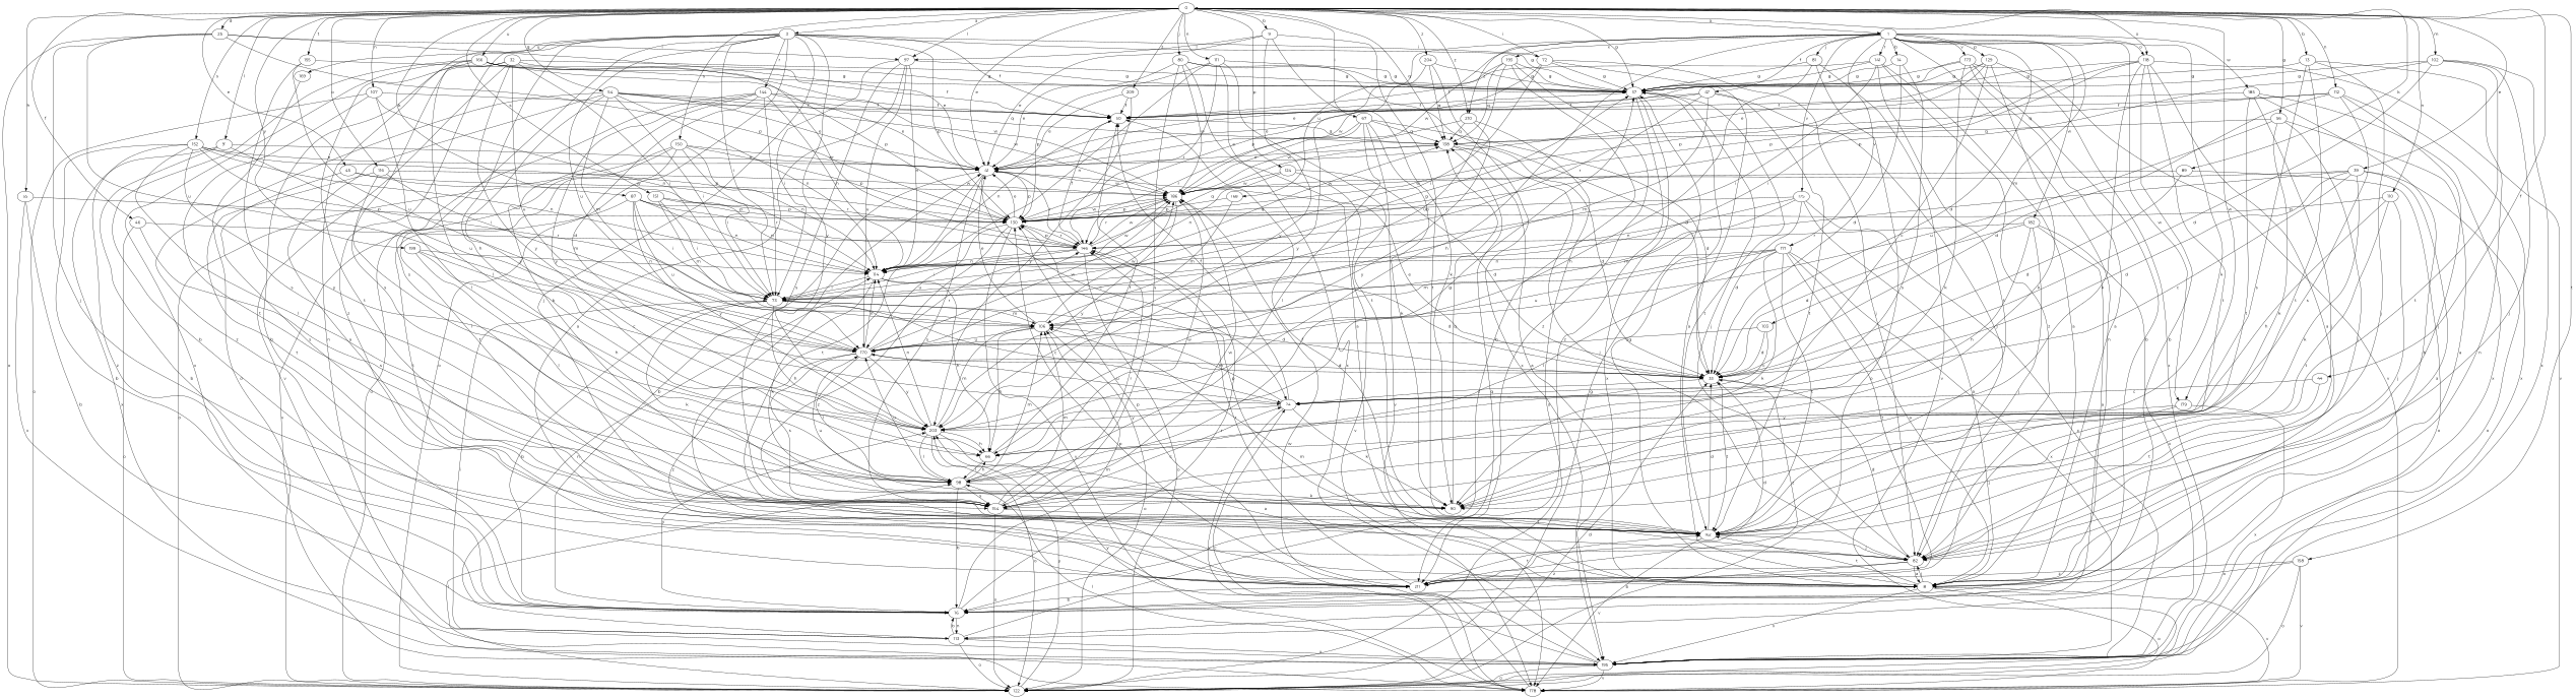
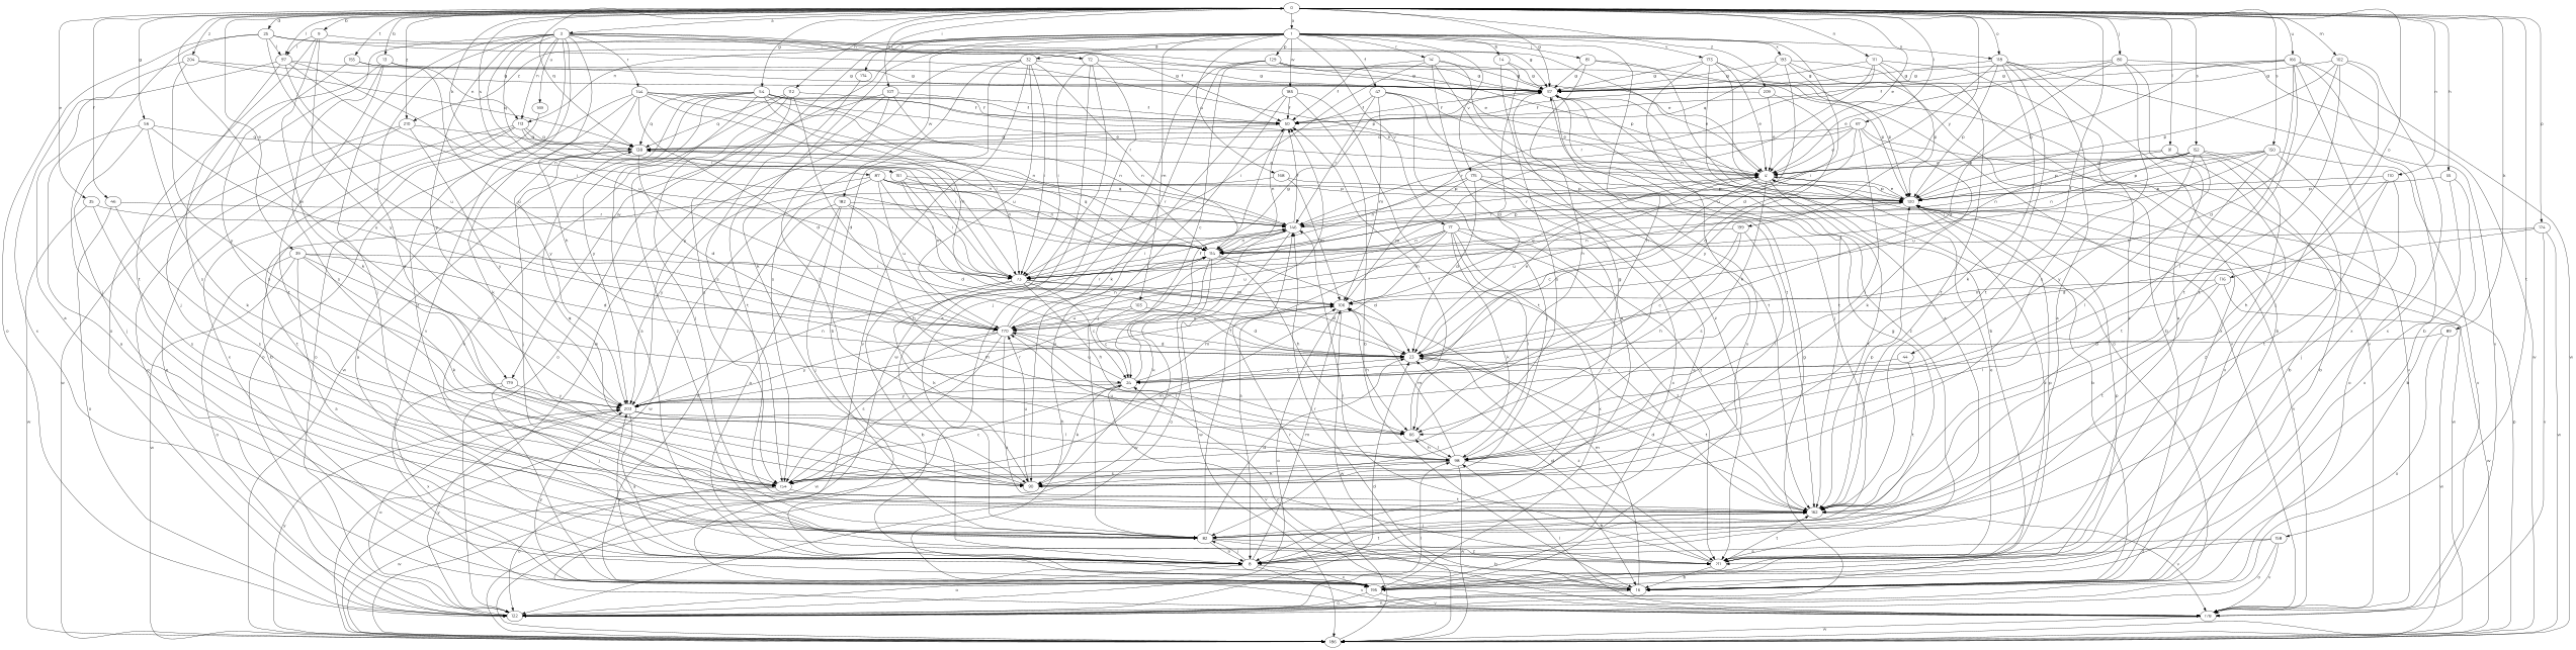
  strict digraph {
    fontname=Montserrat
    node [fontname=Montserrat]
    edge [fontname=Montserrat]
    0
    1
    3
    9
    13
    25
-   35 [label=45]
+   35
    39
    41
    44
    46
    54
    56
    57
    65
    67
    80
    87
    89
    91
    97
    102
    107
    110
    111
    112
    116
    118
    124
    138
    150
    151
    152
    155
    158
    166
    179
    199
    204
    209
    210
    14
    32
-   33
+   33 [label=23]
    47
    66
    81
    90
    103
    113
    129
    141
    168
    171
    173
+   174
    175
    182
    185
    186
    193
    72
    50
    73
    82
    122
    130
    144
    154
    169
    170
    178
    203
    211
    162
    146
    8
    24
    16
    106
    114
    195
    98
    0 -> 1 [label=a]
    0 -> 3 [label=a]
    0 -> 9 [label=b]
    0 -> 13 [label=b]
    0 -> 25 [label=d]
    0 -> 35 [label=e]
    0 -> 39 [label=e]
    0 -> 41 [label=e]
    0 -> 44 [label=f]
    0 -> 46 [label=f]
    0 -> 54 [label=g]
    0 -> 56 [label=g]
    0 -> 57 [label=g]
    0 -> 65 [label=h]
    0 -> 67 [label=i]
    0 -> 80 [label=j]
    0 -> 87 [label=k]
    0 -> 89 [label=k]
    0 -> 91 [label=l]
    0 -> 97 [label=l]
    0 -> 102 [label=m]
    0 -> 107 [label=n]
    0 -> 110 [label=n]
    0 -> 111 [label=n]
    0 -> 112 [label=n]
    0 -> 116 [label=o]
    0 -> 118 [label=o]
    0 -> 124 [label=p]
    0 -> 138 [label=q]
    0 -> 150 [label=s]
    0 -> 151 [label=s]
    0 -> 152 [label=s]
    0 -> 155 [label=t]
    0 -> 158 [label=t]
    0 -> 166 [label=u]
    0 -> 179 [label=w]
    0 -> 199 [label=y]
    0 -> 204 [label=z]
    0 -> 209 [label=z]
    0 -> 210 [label=z]
    1 -> 118 [label=o]
    1 -> 179 [label=w]
    1 -> 210 [label=z]
    1 -> 14 [label=b]
+   1 -> 32 [label=d]
    1 -> 33 [label=d]
    1 -> 47 [label=f]
    1 -> 66 [label=h]
    1 -> 81 [label=j]
    1 -> 90 [label=k]
    1 -> 103 [label=m]
    1 -> 113 [label=n]
    1 -> 129 [label=p]
    1 -> 141 [label=r]
    1 -> 168 [label=u]
    1 -> 171 [label=v]
    1 -> 173 [label=v]
+   1 -> 174 [label=v]
    1 -> 175 [label=v]
    1 -> 182 [label=w]
    1 -> 185 [label=w]
    1 -> 186 [label=w]
    1 -> 193 [label=x]
    3 -> 57 [label=g]
    3 -> 66 [label=h]
    3 -> 113 [label=n]
    3 -> 72 [label=i]
    3 -> 50 [label=f]
    3 -> 73 [label=i]
    3 -> 82 [label=j]
    3 -> 122 [label=o]
    3 -> 130 [label=p]
    3 -> 144 [label=r]
    3 -> 154 [label=s]
    3 -> 169 [label=u]
    3 -> 170 [label=u]
+   3 -> 178 [label=v]
    3 -> 203 [label=y]
    3 -> 211 [label=z]
    9 -> 41 [label=e]
    9 -> 97 [label=l]
    9 -> 90 [label=k]
    9 -> 203 [label=y]
    9 -> 162 [label=t]
    13 -> 57 [label=g]
    13 -> 113 [label=n]
    13 -> 82 [label=j]
    13 -> 154 [label=s]
    13 -> 162 [label=t]
    25 -> 41 [label=e]
    25 -> 97 [label=l]
    25 -> 82 [label=j]
    25 -> 122 [label=o]
    25 -> 130 [label=p]
    25 -> 170 [label=u]
    35 -> 186 [label=w]
    35 -> 154 [label=s]
    35 -> 146 [label=r]
    39 -> 33 [label=d]
    39 -> 90 [label=k]
    39 -> 186 [label=w]
    39 -> 73 [label=i]
    39 -> 122 [label=o]
    39 -> 8 [label=a]
    39 -> 24 [label=c]
-   41 -> 186 [label=w]
+   168 -> 186 [label=w]
    41 -> 130 [label=p]
    41 -> 154 [label=s]
    41 -> 162 [label=t]
    41 -> 146 [label=r]
    41 -> 24 [label=c]
    41 -> 16 [label=b]
    44 -> 162 [label=t]
    44 -> 24 [label=c]
    46 -> 122 [label=o]
    46 -> 154 [label=s]
    46 -> 146 [label=r]
    54 -> 41 [label=e]
    54 -> 138 [label=q]
    54 -> 186 [label=w]
    54 -> 50 [label=f]
    54 -> 73 [label=i]
    54 -> 203 [label=y]
    54 -> 211 [label=z]
    54 -> 8 [label=a]
    54 -> 106 [label=m]
    54 -> 114 [label=n]
    56 -> 138 [label=q]
    56 -> 90 [label=k]
    56 -> 82 [label=j]
    56 -> 170 [label=u]
    56 -> 8 [label=a]
    57 -> 50 [label=f]
    57 -> 82 [label=j]
    57 -> 211 [label=z]
    57 -> 162 [label=t]
    57 -> 195 [label=x]
    65 -> 130 [label=p]
    65 -> 16 [label=b]
    65 -> 195 [label=x]
    67 -> 41 [label=e]
    67 -> 138 [label=q]
    67 -> 33 [label=d]
    67 -> 90 [label=k]
    67 -> 178 [label=v]
    67 -> 146 [label=r]
    67 -> 98 [label=l]
    80 -> 41 [label=e]
    80 -> 57 [label=g]
    80 -> 33 [label=d]
    80 -> 186 [label=w]
    80 -> 154 [label=s]
    80 -> 8 [label=a]
    87 -> 73 [label=i]
    87 -> 130 [label=p]
    87 -> 170 [label=u]
    87 -> 203 [label=y]
    87 -> 162 [label=t]
    87 -> 146 [label=r]
    87 -> 114 [label=n]
    89 -> 33 [label=d]
    89 -> 186 [label=w]
    89 -> 122 [label=o]
    91 -> 41 [label=e]
    91 -> 170 [label=u]
    91 -> 16 [label=b]
    91 -> 195 [label=x]
    97 -> 57 [label=g]
    97 -> 73 [label=i]
    97 -> 154 [label=s]
    97 -> 170 [label=u]
    97 -> 8 [label=a]
    97 -> 114 [label=n]
    102 -> 57 [label=g]
    102 -> 33 [label=d]
    102 -> 82 [label=j]
    102 -> 130 [label=p]
    102 -> 162 [label=t]
    102 -> 195 [label=x]
    107 -> 50 [label=f]
    107 -> 122 [label=o]
    107 -> 162 [label=t]
    107 -> 114 [label=n]
    107 -> 98 [label=l]
    110 -> 66 [label=h]
    110 -> 82 [label=j]
    110 -> 130 [label=p]
    110 -> 162 [label=t]
    111 -> 57 [label=g]
    111 -> 130 [label=p]
    111 -> 162 [label=t]
    111 -> 146 [label=r]
    111 -> 114 [label=n]
    111 -> 195 [label=x]
    112 -> 138 [label=q]
    112 -> 33 [label=d]
    112 -> 50 [label=f]
    112 -> 82 [label=j]
    112 -> 154 [label=s]
    112 -> 195 [label=x]
    116 -> 186 [label=w]
    116 -> 162 [label=t]
    116 -> 106 [label=m]
    116 -> 98 [label=l]
    118 -> 57 [label=g]
    118 -> 90 [label=k]
    118 -> 73 [label=i]
    118 -> 130 [label=p]
    118 -> 178 [label=v]
    118 -> 162 [label=t]
    118 -> 8 [label=a]
    118 -> 16 [label=b]
    124 -> 33 [label=d]
    124 -> 186 [label=w]
    124 -> 178 [label=v]
    124 -> 114 [label=n]
    138 -> 41 [label=e]
    138 -> 33 [label=d]
    138 -> 82 [label=j]
    138 -> 8 [label=a]
    150 -> 41 [label=e]
    150 -> 73 [label=i]
    150 -> 122 [label=o]
    150 -> 130 [label=p]
    150 -> 178 [label=v]
    150 -> 162 [label=t]
    150 -> 114 [label=n]
    151 -> 73 [label=i]
    151 -> 130 [label=p]
    151 -> 106 [label=m]
    151 -> 114 [label=n]
    152 -> 41 [label=e]
    152 -> 73 [label=i]
    152 -> 130 [label=p]
    152 -> 203 [label=y]
    152 -> 211 [label=z]
    152 -> 16 [label=b]
    152 -> 114 [label=n]
    152 -> 98 [label=l]
    155 -> 57 [label=g]
    155 -> 154 [label=s]
    155 -> 170 [label=u]
    158 -> 122 [label=o]
    158 -> 178 [label=v]
    158 -> 211 [label=z]
    158 -> 8 [label=a]
    166 -> 57 [label=g]
    166 -> 186 [label=w]
    166 -> 50 [label=f]
    166 -> 130 [label=p]
    166 -> 162 [label=t]
    166 -> 16 [label=b]
    166 -> 195 [label=x]
    166 -> 98 [label=l]
    179 -> 82 [label=j]
    179 -> 203 [label=y]
    179 -> 195 [label=x]
    199 -> 66 [label=h]
    199 -> 24 [label=c]
    199 -> 114 [label=n]
    199 -> 98 [label=l]
    204 -> 57 [label=g]
    204 -> 138 [label=q]
    204 -> 203 [label=y]
    204 -> 195 [label=x]
    209 -> 41 [label=e]
    209 -> 50 [label=f]
    209 -> 203 [label=y]
    210 -> 138 [label=q]
    210 -> 186 [label=w]
    210 -> 122 [label=o]
    210 -> 203 [label=y]
    14 -> 57 [label=g]
    14 -> 33 [label=d]
    14 -> 154 [label=s]
    32 -> 57 [label=g]
    32 -> 73 [label=i]
    32 -> 154 [label=s]
    32 -> 170 [label=u]
    32 -> 178 [label=v]
    32 -> 203 [label=y]
    32 -> 146 [label=r]
    32 -> 16 [label=b]
    33 -> 41 [label=e]
    33 -> 211 [label=z]
    33 -> 162 [label=t]
    33 -> 24 [label=c]
    47 -> 41 [label=e]
    47 -> 50 [label=f]
    47 -> 82 [label=j]
    47 -> 162 [label=t]
    47 -> 146 [label=r]
    47 -> 106 [label=m]
    66 -> 50 [label=f]
    66 -> 98 [label=l]
    81 -> 57 [label=g]
    81 -> 66 [label=h]
    81 -> 122 [label=o]
    81 -> 178 [label=v]
    90 -> 138 [label=q]
    90 -> 170 [label=u]
    103 -> 33 [label=d]
    103 -> 170 [label=u]
    103 -> 24 [label=c]
    113 -> 138 [label=q]
    113 -> 73 [label=i]
    113 -> 122 [label=o]
    113 -> 16 [label=b]
    113 -> 114 [label=n]
    113 -> 195 [label=x]
    129 -> 41 [label=e]
    129 -> 57 [label=g]
    129 -> 90 [label=k]
    129 -> 130 [label=p]
    129 -> 24 [label=c]
    129 -> 195 [label=x]
    141 -> 57 [label=g]
    141 -> 50 [label=f]
    141 -> 73 [label=i]
    141 -> 211 [label=z]
    141 -> 162 [label=t]
    141 -> 8 [label=a]
    168 -> 130 [label=p]
    168 -> 106 [label=m]
    171 -> 90 [label=k]
    171 -> 170 [label=u]
    171 -> 211 [label=z]
    171 -> 162 [label=t]
    171 -> 8 [label=a]
    171 -> 106 [label=m]
    171 -> 114 [label=n]
    171 -> 195 [label=x]
    171 -> 98 [label=l]
    173 -> 41 [label=e]
    173 -> 57 [label=g]
    173 -> 90 [label=k]
    173 -> 178 [label=v]
    173 -> 8 [label=a]
    173 -> 16 [label=b]
+   174 -> 154 [label=s]
    175 -> 33 [label=d]
    175 -> 130 [label=p]
    175 -> 8 [label=a]
    175 -> 106 [label=m]
    175 -> 114 [label=n]
    175 -> 195 [label=x]
    182 -> 33 [label=d]
    182 -> 66 [label=h]
    182 -> 82 [label=j]
    182 -> 146 [label=r]
    182 -> 8 [label=a]
    182 -> 195 [label=x]
    185 -> 50 [label=f]
    185 -> 82 [label=j]
    185 -> 162 [label=t]
    185 -> 16 [label=b]
    185 -> 195 [label=x]
    186 -> 130 [label=p]
    186 -> 203 [label=y]
    186 -> 146 [label=r]
    193 -> 57 [label=g]
    193 -> 138 [label=q]
    193 -> 130 [label=p]
    193 -> 170 [label=u]
    193 -> 211 [label=z]
    193 -> 16 [label=b]
    72 -> 0 [label=i]
    72 -> 57 [label=g]
    72 -> 186 [label=w]
    72 -> 73 [label=i]
    72 -> 82 [label=j]
    72 -> 8 [label=a]
    50 -> 138 [label=q]
    50 -> 114 [label=n]
    73 -> 57 [label=g]
    73 -> 33 [label=d]
    73 -> 66 [label=h]
    73 -> 90 [label=k]
    73 -> 24 [label=c]
    73 -> 16 [label=b]
    73 -> 106 [label=m]
    82 -> 33 [label=d]
    82 -> 50 [label=f]
    82 -> 211 [label=z]
    82 -> 8 [label=a]
    82 -> 16 [label=b]
    122 -> 57 [label=g]
    122 -> 33 [label=d]
    122 -> 203 [label=y]
    122 -> 98 [label=l]
    130 -> 41 [label=e]
    130 -> 186 [label=w]
    130 -> 170 [label=u]
    130 -> 178 [label=v]
    130 -> 211 [label=z]
    130 -> 146 [label=r]
    144 -> 41 [label=e]
    144 -> 33 [label=d]
    144 -> 90 [label=k]
    144 -> 50 [label=f]
    144 -> 73 [label=i]
    144 -> 122 [label=o]
    144 -> 203 [label=y]
    144 -> 114 [label=n]
    154 -> 186 [label=w]
    154 -> 122 [label=o]
    154 -> 162 [label=t]
    154 -> 146 [label=r]
    154 -> 24 [label=c]
    154 -> 106 [label=m]
    169 -> 122 [label=o]
    170 -> 33 [label=d]
    170 -> 186 [label=w]
    170 -> 154 [label=s]
    170 -> 203 [label=y]
    170 -> 211 [label=z]
    170 -> 146 [label=r]
    170 -> 114 [label=n]
    170 -> 98 [label=l]
    178 -> 186 [label=w]
    178 -> 24 [label=c]
    178 -> 98 [label=l]
    203 -> 66 [label=h]
    203 -> 122 [label=o]
    203 -> 8 [label=a]
    203 -> 106 [label=m]
    203 -> 114 [label=n]
    203 -> 98 [label=l]
    211 -> 41 [label=e]
    211 -> 33 [label=d]
    211 -> 130 [label=p]
    211 -> 162 [label=t]
    211 -> 146 [label=r]
    211 -> 16 [label=b]
    162 -> 33 [label=d]
    162 -> 82 [label=j]
    162 -> 130 [label=p]
    162 -> 178 [label=v]
    146 -> 138 [label=q]
    146 -> 186 [label=w]
    146 -> 50 [label=f]
    146 -> 73 [label=i]
    146 -> 122 [label=o]
    146 -> 130 [label=p]
    146 -> 114 [label=n]
    8 -> 57 [label=g]
    8 -> 82 [label=j]
    8 -> 122 [label=o]
    8 -> 178 [label=v]
    8 -> 162 [label=t]
    8 -> 106 [label=m]
    8 -> 195 [label=x]
    24 -> 90 [label=k]
    24 -> 50 [label=f]
    24 -> 170 [label=u]
    24 -> 178 [label=v]
    24 -> 203 [label=y]
    24 -> 106 [label=m]
-   16 -> 113 [label=n]
+   16 -> 122 [label=n]
    16 -> 203 [label=y]
    16 -> 146 [label=r]
    16 -> 106 [label=m]
    106 -> 41 [label=e]
    106 -> 66 [label=h]
    106 -> 186 [label=w]
    106 -> 122 [label=o]
    106 -> 170 [label=u]
    114 -> 138 [label=q]
    114 -> 33 [label=d]
    114 -> 66 [label=h]
    114 -> 90 [label=k]
    114 -> 186 [label=w]
    114 -> 73 [label=i]
    195 -> 122 [label=o]
    195 -> 130 [label=p]
    195 -> 178 [label=v]
    195 -> 203 [label=y]
    98 -> 57 [label=g]
    98 -> 66 [label=h]
    98 -> 90 [label=k]
    98 -> 186 [label=w]
    98 -> 154 [label=s]
    98 -> 170 [label=u]
    98 -> 16 [label=b]
    98 -> 106 [label=m]
  }
